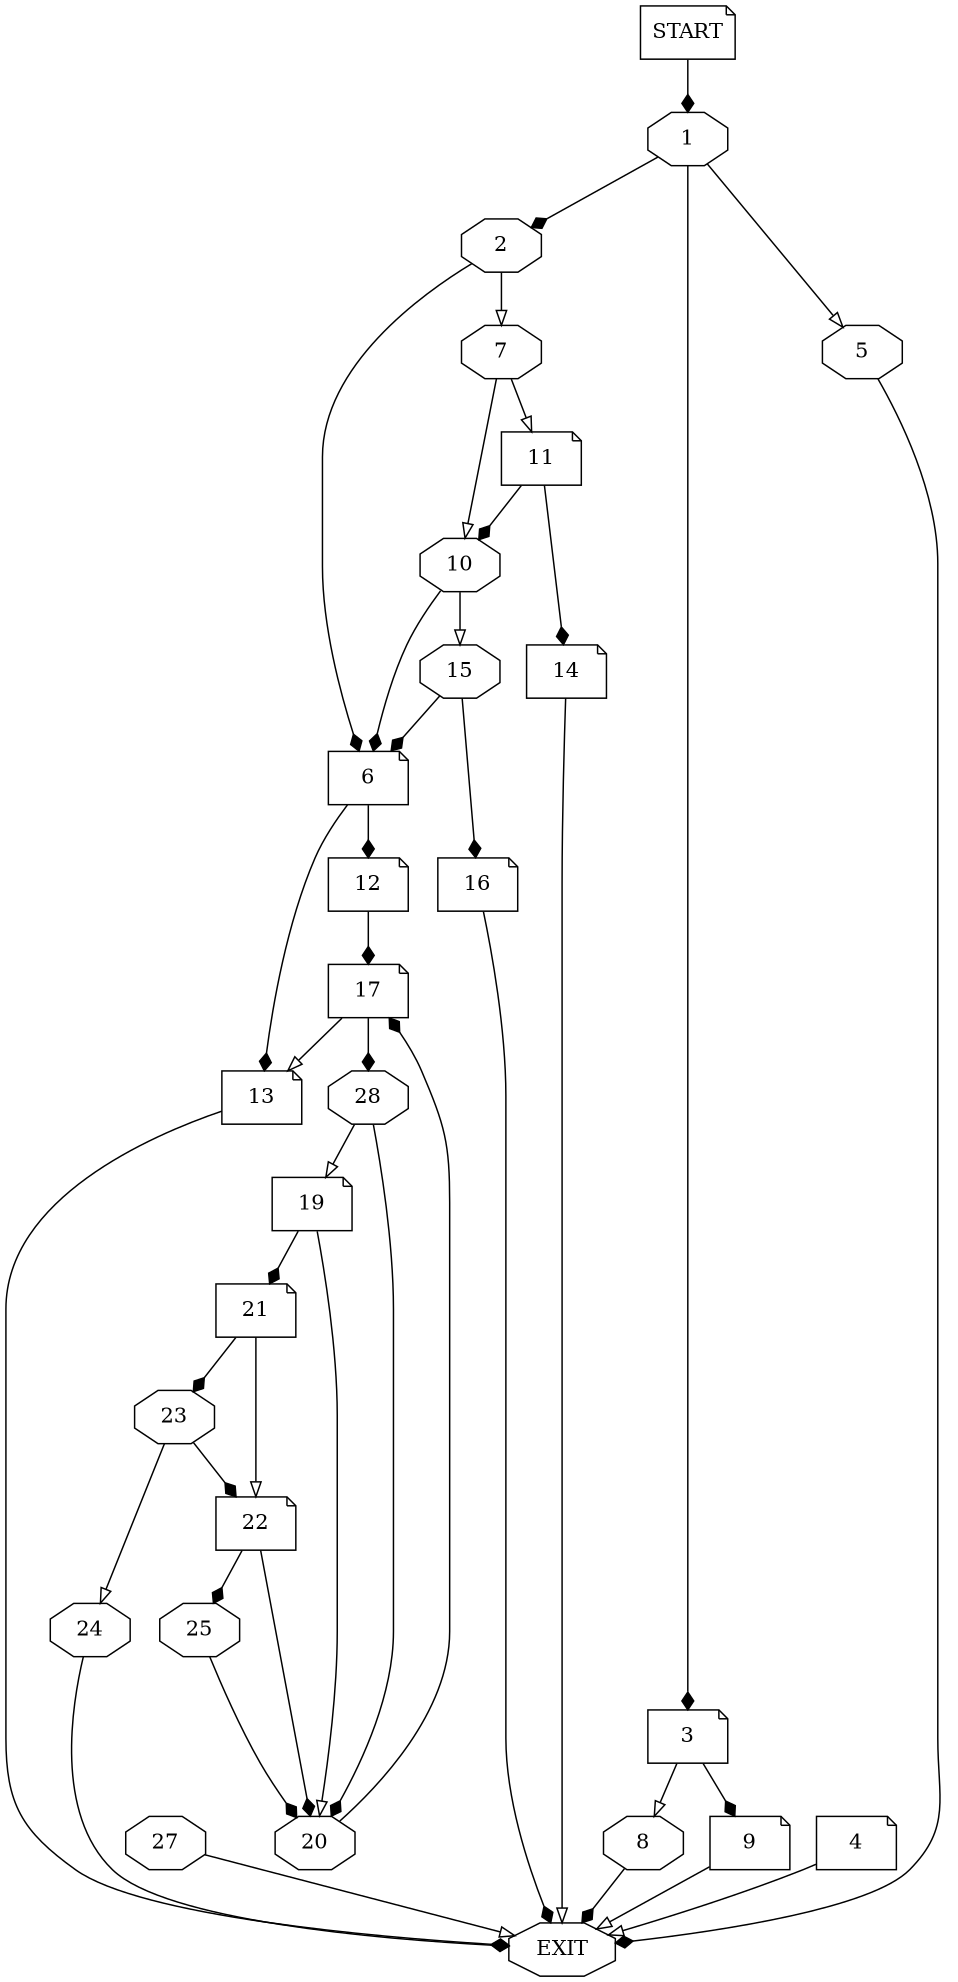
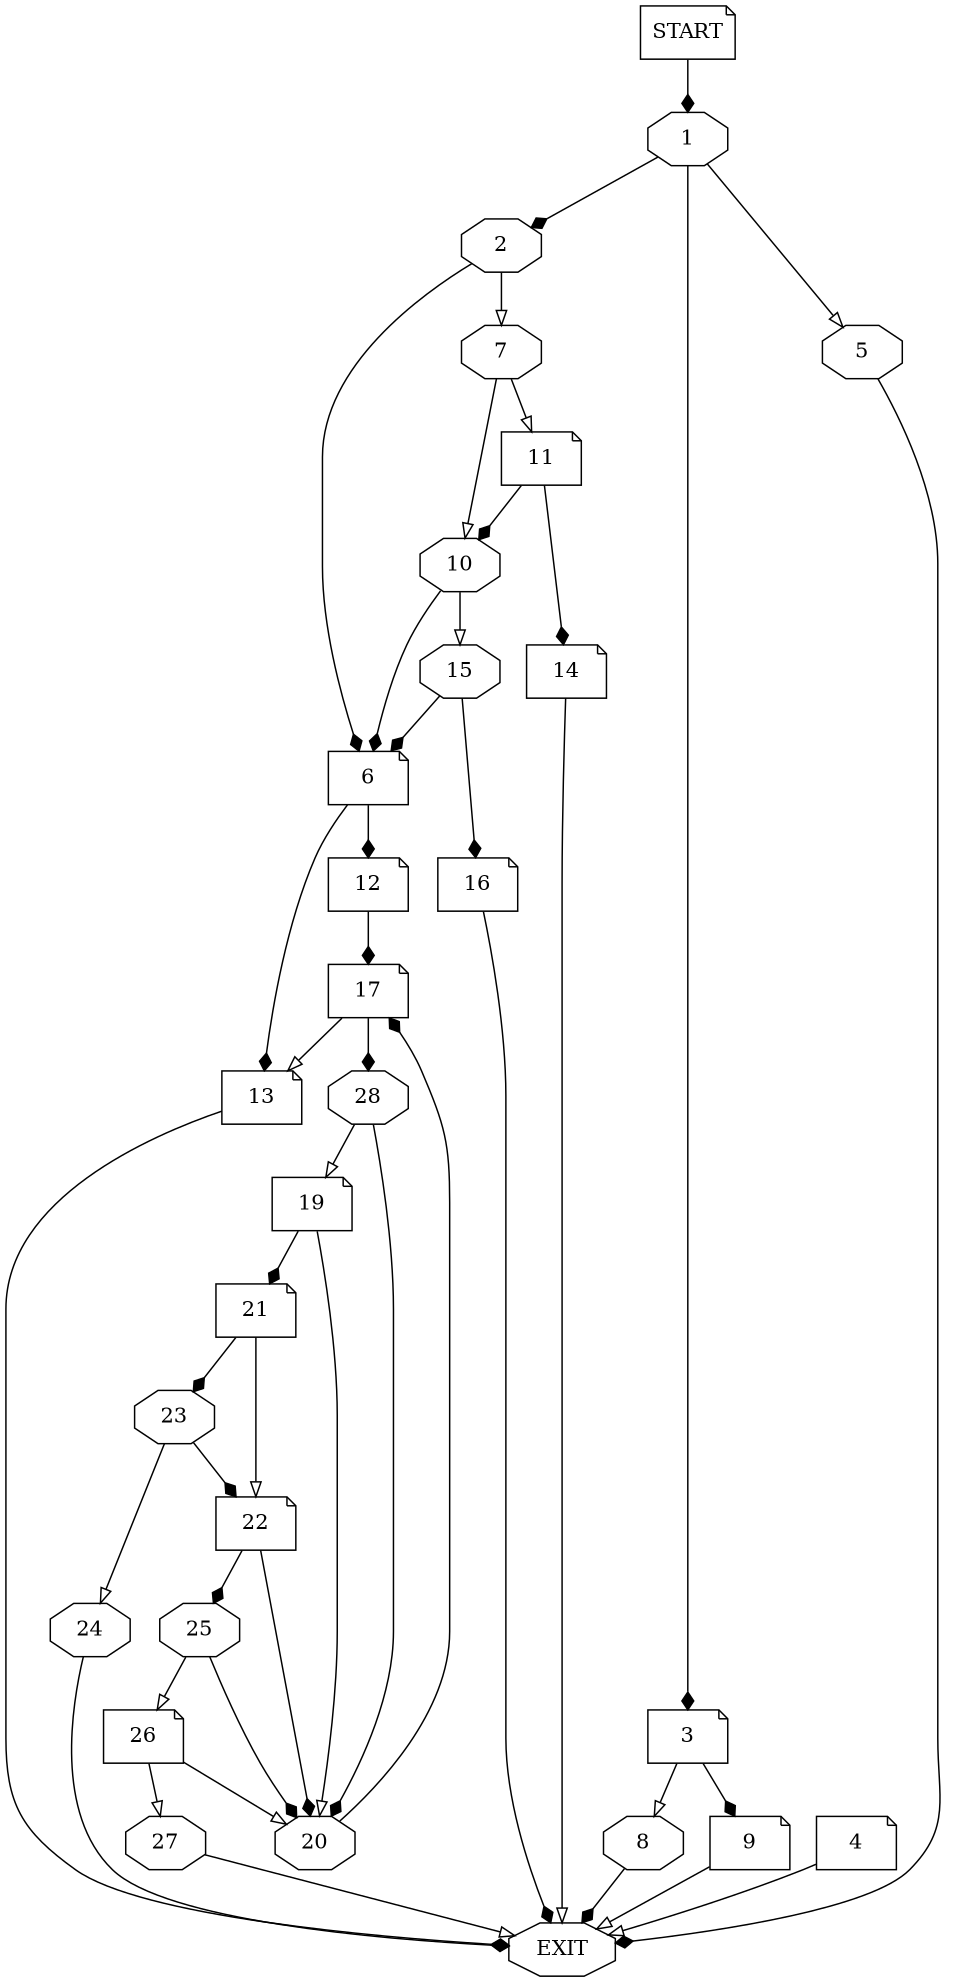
  digraph {
    node [shape=note]
    edge [arrowhead=diamond]
    n1 [label=START]
    1 [shape=octagon]
    2 [shape=octagon]
    3
    5 [shape=octagon]
    n6 [label=EXIT shape=octagon]
    6
    7 [shape=octagon]
    8 [shape=octagon]
    9
    4
    12
    13
    10 [shape=octagon]
    11
    17
    15 [shape=octagon]
    14
    16
    n20 [label=28 shape=octagon]
    19
    20 [shape=octagon]
    21
    22
    23 [shape=octagon]
    25 [shape=octagon]
    24 [shape=octagon]
+   26
    27 [shape=octagon]
    n1 -> 1
    1 -> 2
    1 -> 3
    1 -> 5 [arrowhead=onormal]
    2 -> 6
    2 -> 7 [arrowhead=onormal]
    3 -> 8 [arrowhead=onormal]
    3 -> 9
    5 -> n6
    6 -> 12
    6 -> 13
    7 -> 10 [arrowhead=onormal]
    7 -> 11 [arrowhead=onormal]
    8 -> n6
    9 -> n6 [arrowhead=onormal]
    4 -> n6 [arrowhead=onormal]
    12 -> 17
    13 -> n6
    10 -> 6
    10 -> 15 [arrowhead=onormal]
    11 -> 10
    11 -> 14
    17 -> 13 [arrowhead=onormal]
    17 -> n20
    15 -> 6
    15 -> 16
    14 -> n6 [arrowhead=onormal]
    16 -> n6
    n20 -> 19 [arrowhead=onormal]
    n20 -> 20
    19 -> 20 [arrowhead=onormal]
    19 -> 21
    20 -> 17
    21 -> 22 [arrowhead=onormal]
    21 -> 23
    22 -> 20
    22 -> 25
    23 -> 22
    23 -> 24 [arrowhead=onormal]
    25 -> 20
+   25 -> 26 [arrowhead=onormal]
    24 -> n6
+   26 -> 20 [arrowhead=onormal]
+   26 -> 27 [arrowhead=onormal]
    27 -> n6 [arrowhead=onormal]
  }
